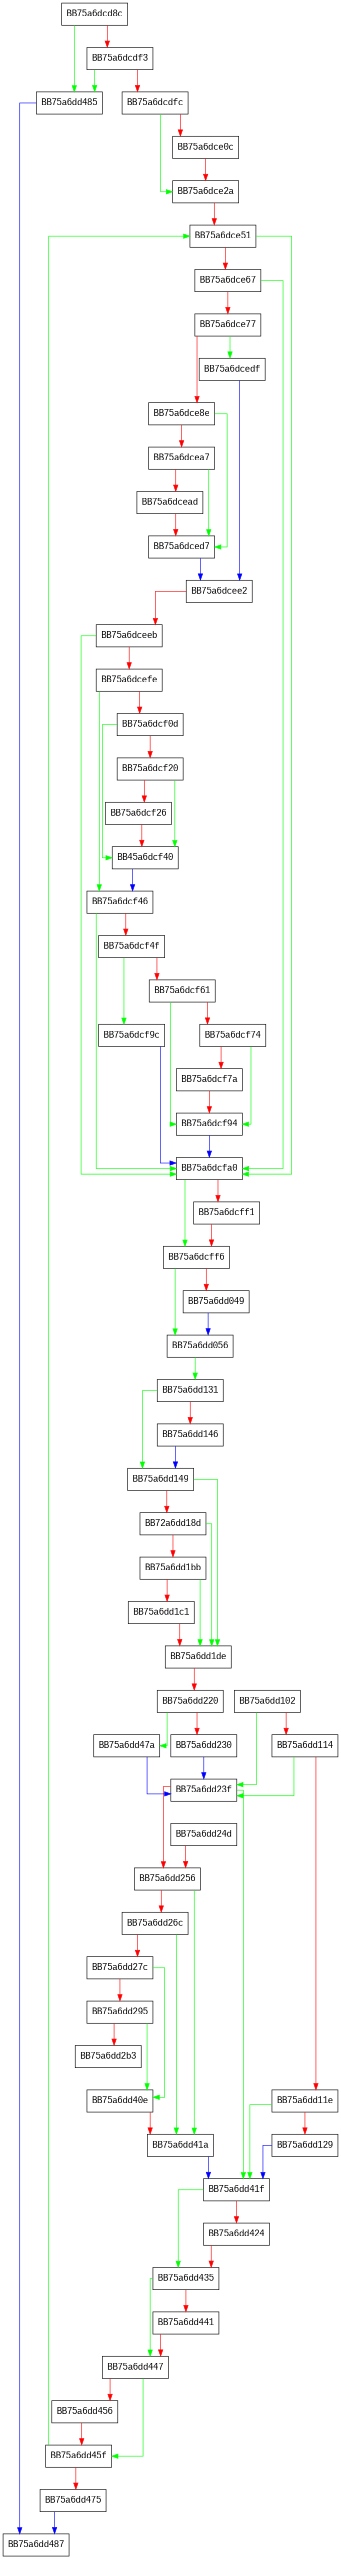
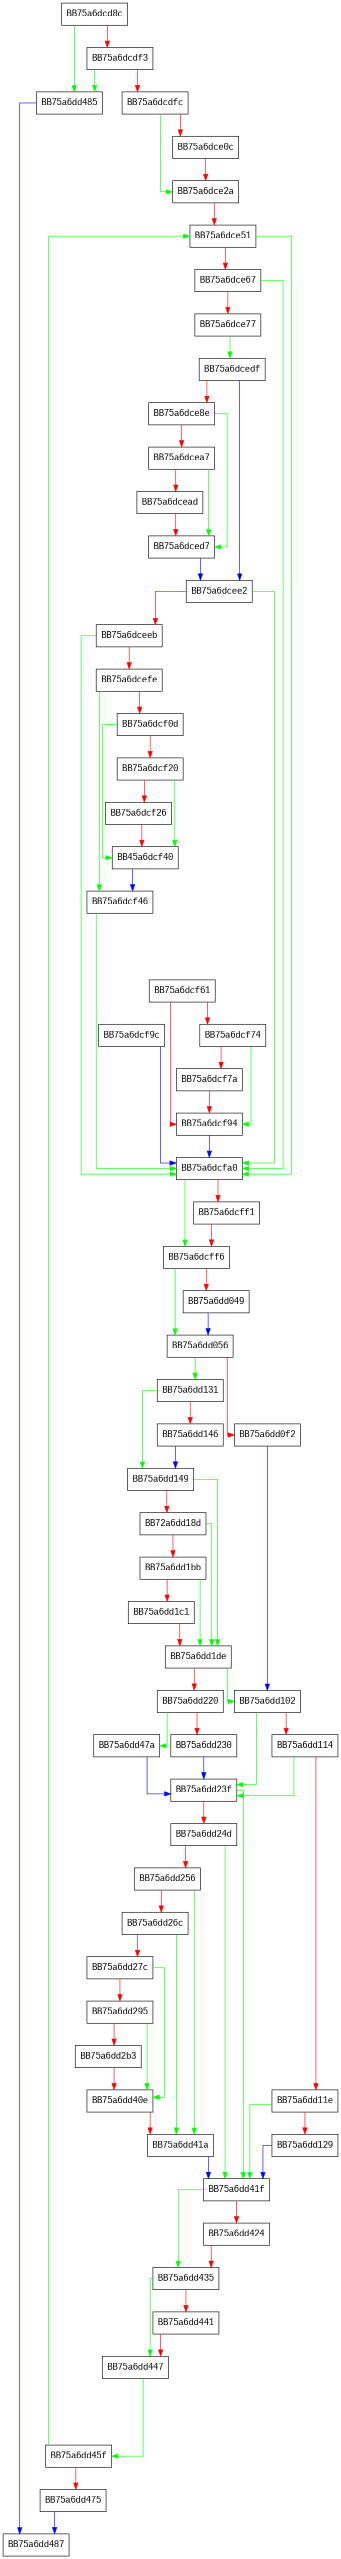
  digraph {
    fontname="Liberation Mono"
    splines=ortho
    node [fontname="Liberation Mono" shape=box]
    edge [color=red fontname="Liberation Mono"]
    BB75a6dcd8c
    BB75a6dd485
    BB75a6dcdf3
    BB75a6dd487
    BB75a6dcdfc
    BB75a6dce2a
    BB75a6dce0c
    BB75a6dce51
    BB75a6dcfa0
    BB75a6dce67
    BB75a6dcff6
    BB75a6dcff1
    BB75a6dce77
    BB75a6dd056
    BB75a6dd049
    BB75a6dcedf
    BB75a6dce8e
    BB75a6dcee2
    BB75a6dced7
    BB75a6dcea7
    BB75a6dceeb
    BB75a6dcead
    BB75a6dcefe
    BB75a6dcf46
    BB75a6dcf0d
-   BB75a6dcf4f
    n27 [label=BB45a6dcf40]
    BB75a6dcf20
    BB75a6dcf9c
    BB75a6dcf61
    BB75a6dcf26
    BB75a6dcf94
    BB75a6dcf74
    BB75a6dcf7a
    BB75a6dd131
+   BB75a6dd0f2
    BB75a6dd149
    BB75a6dd146
    BB75a6dd102
    BB75a6dd1de
    n41 [label=BB72a6dd18d]
    BB75a6dd23f
    BB75a6dd114
    BB75a6dd41f
    BB75a6dd24d
    BB75a6dd11e
    BB75a6dd435
    BB75a6dd424
    BB75a6dd256
    BB75a6dd129
    BB75a6dd447
    BB75a6dd441
    BB75a6dd220
    BB75a6dd1bb
    BB75a6dd47a
    n56 [label=BB75a6dd230]
    BB75a6dd1c1
    BB75a6dd41a
    BB75a6dd26c
    BB75a6dd27c
    BB75a6dd40e
    BB75a6dd295
    BB75a6dd2b3
    BB75a6dd45f
-   BB75a6dd456
    BB75a6dd475
    BB75a6dcd8c -> BB75a6dd485 [color=green]
    BB75a6dcd8c -> BB75a6dcdf3
    BB75a6dd485 -> BB75a6dd487 [color=blue]
    BB75a6dcdf3 -> BB75a6dd485 [color=green]
    BB75a6dcdf3 -> BB75a6dcdfc
    BB75a6dcdfc -> BB75a6dce2a [color=green]
    BB75a6dcdfc -> BB75a6dce0c
    BB75a6dce2a -> BB75a6dce51
    BB75a6dce0c -> BB75a6dce2a
    BB75a6dce51 -> BB75a6dcfa0 [color=green]
    BB75a6dce51 -> BB75a6dce67
    BB75a6dcfa0 -> BB75a6dcff6 [color=green]
    BB75a6dcfa0 -> BB75a6dcff1
    BB75a6dce67 -> BB75a6dcfa0 [color=green]
    BB75a6dce67 -> BB75a6dce77
    BB75a6dcff6 -> BB75a6dd056 [color=green]
    BB75a6dcff6 -> BB75a6dd049
    BB75a6dcff1 -> BB75a6dcff6
    BB75a6dce77 -> BB75a6dcedf [color=green]
-   BB75a6dce77 -> BB75a6dce8e
+   BB75a6dcedf -> BB75a6dce8e
    BB75a6dd056 -> BB75a6dd131 [color=green]
+   BB75a6dd056 -> BB75a6dd0f2
    BB75a6dd049 -> BB75a6dd056 [color=blue]
    BB75a6dcedf -> BB75a6dcee2 [color=blue]
    BB75a6dce8e -> BB75a6dced7 [color=green]
    BB75a6dce8e -> BB75a6dcea7
+   BB75a6dcee2 -> BB75a6dcfa0 [color=green]
    BB75a6dcee2 -> BB75a6dceeb
    BB75a6dced7 -> BB75a6dcee2 [color=blue]
    BB75a6dcea7 -> BB75a6dced7 [color=green]
    BB75a6dcea7 -> BB75a6dcead
    BB75a6dceeb -> BB75a6dcfa0 [color=green]
    BB75a6dceeb -> BB75a6dcefe
    BB75a6dcead -> BB75a6dced7
    BB75a6dcefe -> BB75a6dcf46 [color=green]
    BB75a6dcefe -> BB75a6dcf0d
    BB75a6dcf46 -> BB75a6dcfa0 [color=green]
-   BB75a6dcf46 -> BB75a6dcf4f
    BB75a6dcf0d -> n27 [color=green]
    BB75a6dcf0d -> BB75a6dcf20
-   BB75a6dcf4f -> BB75a6dcf9c [color=green]
-   BB75a6dcf4f -> BB75a6dcf61
    n27 -> BB75a6dcf46 [color=blue]
    BB75a6dcf20 -> n27 [color=green]
    BB75a6dcf20 -> BB75a6dcf26
    BB75a6dcf9c -> BB75a6dcfa0 [color=blue]
-   BB75a6dcf61 -> BB75a6dcf94 [color=green]
+   BB75a6dcf61 -> BB75a6dcf94
    BB75a6dcf61 -> BB75a6dcf74
    BB75a6dcf26 -> n27
    BB75a6dcf94 -> BB75a6dcfa0 [color=blue]
    BB75a6dcf74 -> BB75a6dcf94 [color=green]
    BB75a6dcf74 -> BB75a6dcf7a
    BB75a6dcf7a -> BB75a6dcf94
    BB75a6dd131 -> BB75a6dd149 [color=green]
    BB75a6dd131 -> BB75a6dd146
+   BB75a6dd0f2 -> BB75a6dd102 [color=blue]
    BB75a6dd149 -> BB75a6dd1de [color=green]
    BB75a6dd149 -> n41
    BB75a6dd146 -> BB75a6dd149 [color=blue]
    BB75a6dd102 -> BB75a6dd23f [color=green]
    BB75a6dd102 -> BB75a6dd114
+   BB75a6dd1de -> BB75a6dd102 [color=green]
    BB75a6dd1de -> BB75a6dd220
    n41 -> BB75a6dd1de [color=green]
    n41 -> BB75a6dd1bb
    BB75a6dd23f -> BB75a6dd41f [color=green]
-   BB75a6dd23f -> BB75a6dd256
+   BB75a6dd23f -> BB75a6dd24d
    BB75a6dd114 -> BB75a6dd23f [color=green]
    BB75a6dd114 -> BB75a6dd11e
    BB75a6dd41f -> BB75a6dd435 [color=green]
    BB75a6dd41f -> BB75a6dd424
+   BB75a6dd24d -> BB75a6dd41f [color=green]
    BB75a6dd24d -> BB75a6dd256
    BB75a6dd11e -> BB75a6dd41f [color=green]
    BB75a6dd11e -> BB75a6dd129
    BB75a6dd435 -> BB75a6dd447 [color=green]
    BB75a6dd435 -> BB75a6dd441
    BB75a6dd424 -> BB75a6dd435
    BB75a6dd256 -> BB75a6dd41a [color=green]
    BB75a6dd256 -> BB75a6dd26c
    BB75a6dd129 -> BB75a6dd41f [color=blue]
    BB75a6dd447 -> BB75a6dd45f [color=green]
-   BB75a6dd447 -> BB75a6dd456
    BB75a6dd441 -> BB75a6dd447
    BB75a6dd220 -> BB75a6dd47a [color=green]
    BB75a6dd220 -> n56
    BB75a6dd1bb -> BB75a6dd1de [color=green]
    BB75a6dd1bb -> BB75a6dd1c1
    BB75a6dd47a -> BB75a6dd23f [color=blue]
    n56 -> BB75a6dd23f [color=blue]
    BB75a6dd1c1 -> BB75a6dd1de
    BB75a6dd41a -> BB75a6dd41f [color=blue]
    BB75a6dd26c -> BB75a6dd41a [color=green]
    BB75a6dd26c -> BB75a6dd27c
    BB75a6dd27c -> BB75a6dd40e [color=green]
    BB75a6dd27c -> BB75a6dd295
    BB75a6dd40e -> BB75a6dd41a
    BB75a6dd295 -> BB75a6dd40e [color=green]
    BB75a6dd295 -> BB75a6dd2b3
+   BB75a6dd2b3 -> BB75a6dd40e
    BB75a6dd45f -> BB75a6dce51 [color=green]
    BB75a6dd45f -> BB75a6dd475
-   BB75a6dd456 -> BB75a6dd45f
    BB75a6dd475 -> BB75a6dd487 [color=blue]
  }
